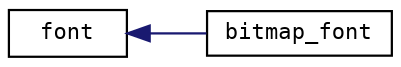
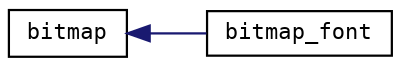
  digraph {
    rankdir=LR
    fontname="DejaVu Sans Mono"
    node [color=black fillcolor=white fontname="DejaVu Sans Mono" fontsize=10 shape=record style=filled]
-   n1 [height=0.2 label=font width=0.4]
+   n1 [height=0.2 label=bitmap width=0.4]
    n2 [height=0.2 label=bitmap_font width=0.4]
    n1 -> n2 [color=midnightblue dir=back fontname="DejaVu Sans Mono" fontsize=10 labelfontname=Helvetica labelfontsize=10 style=solid]
  }
